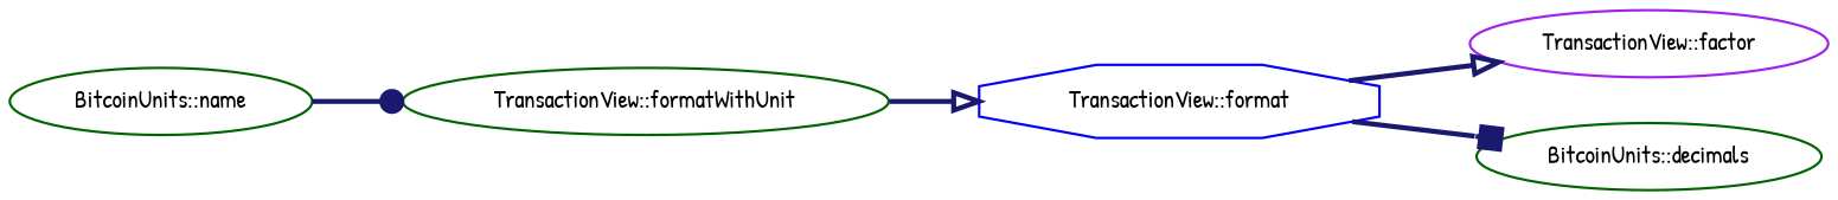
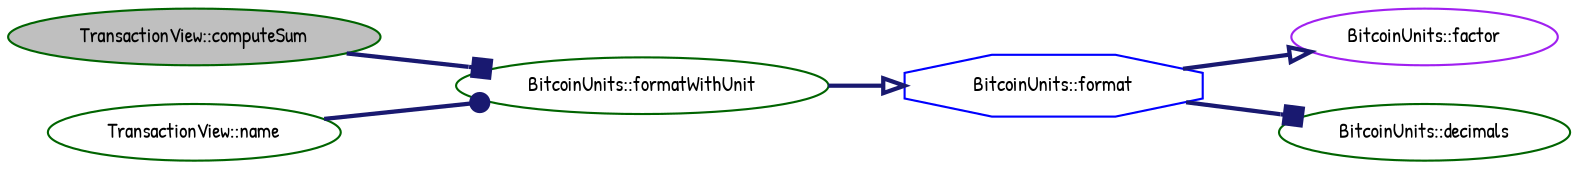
  digraph {
    fontname="Patrick Hand"
    rankdir=LR
    node [color=darkgreen fillcolor=white fontname="Patrick Hand" fontsize=10 shape=ellipse style=filled]
    edge [arrowhead=box color=midnightblue fontname="Patrick Hand" fontsize=10 labelfontname=Helvetica labelfontsize=10 style=bold]
-   n2 [height=0.2 label="TransactionView::formatWithUnit" width=0.4]
-   n3 [color=blue height=0.2 label="TransactionView::format" shape=octagon width=0.4]
-   n4 [color=purple height=0.2 label="TransactionView::factor" width=0.4]
+   n1 [fillcolor=grey75 fontcolor=black height=0.2 label="TransactionView::computeSum" width=0.4]
+   n2 [height=0.2 label="BitcoinUnits::formatWithUnit" width=0.4]
+   n3 [color=blue height=0.2 label="BitcoinUnits::format" shape=octagon width=0.4]
+   n4 [color=purple height=0.2 label="BitcoinUnits::factor" width=0.4]
    n5 [height=0.2 label="BitcoinUnits::decimals" width=0.4]
-   n6 [height=0.2 label="BitcoinUnits::name" width=0.4]
+   n6 [height=0.2 label="TransactionView::name" width=0.4]
+   n1 -> n2
    n2 -> n3 [arrowhead=onormal]
    n3 -> n4 [arrowhead=onormal]
    n3 -> n5
    n6 -> n2 [arrowhead=dot]
  }
